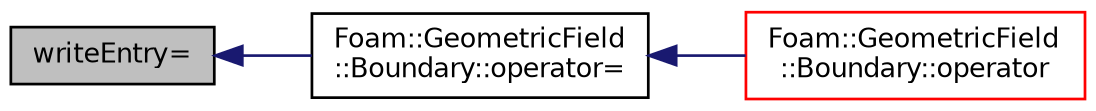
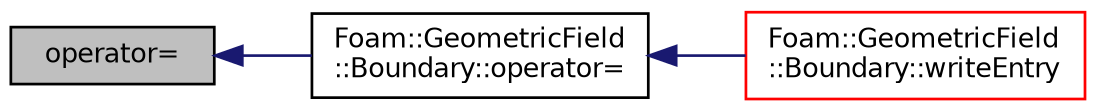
  digraph {
    rankdir=LR
    node [color=black fontname=Helvetica fontsize=10 shape=record]
    edge [color=midnightblue dir=back fontname=Helvetica fontsize=10 labelfontname=Helvetica labelfontsize=10 style=solid]
-   n1 [fillcolor=grey75 fontcolor=black height=0.2 label="writeEntry=" style=filled width=0.4]
+   n1 [fillcolor=grey75 fontcolor=black height=0.2 label="operator=" style=filled width=0.4]
    n2 [height=0.2 label="Foam::GeometricField\l::Boundary::operator=" width=0.4]
-   n3 [color=red height=0.2 label="Foam::GeometricField\l::Boundary::operator" width=0.4]
+   n3 [color=red height=0.2 label="Foam::GeometricField\l::Boundary::writeEntry" width=0.4]
    n1 -> n2
    n2 -> n3
  }
